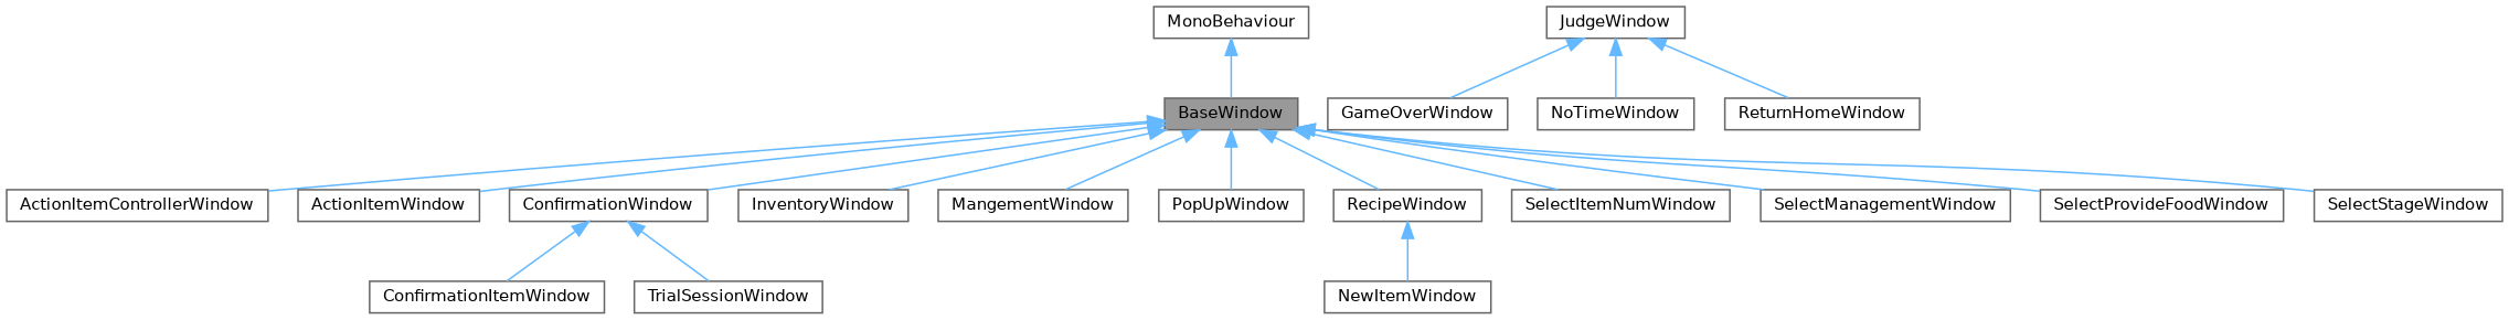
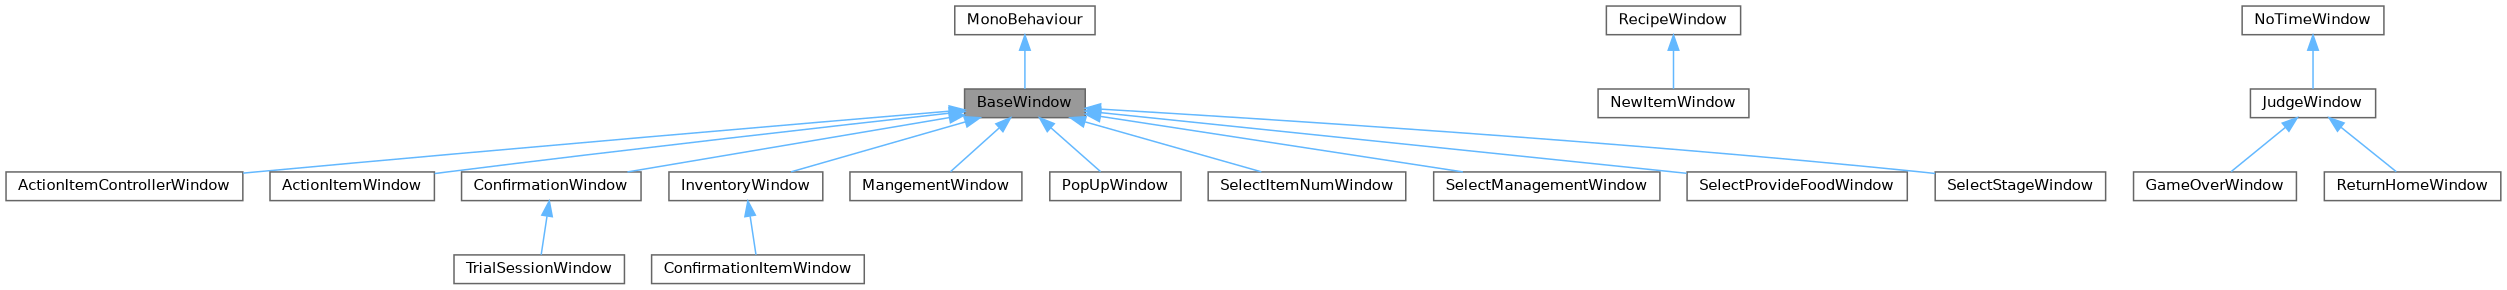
  digraph {
    rankdir=TB
    node [color=gray40 fillcolor=white fontname=Helvetica fontsize=10 shape=box style=filled]
    edge [color=steelblue1 dir=back fontname=Helvetica fontsize=10 labelfontname=Helvetica labelfontsize=10 style=solid]
    n1 [fillcolor=grey60 fontcolor=black height=0.2 label=BaseWindow width=0.4]
    n2 [height=0.2 label=ActionItemControllerWindow width=0.4]
    n3 [height=0.2 label=ActionItemWindow width=0.4]
    n4 [height=0.2 label=ConfirmationWindow width=0.4]
    n5 [height=0.2 label=InventoryWindow width=0.4]
    n6 [height=0.2 label=MangementWindow width=0.4]
    n7 [height=0.2 label=PopUpWindow width=0.4]
    n8 [height=0.2 label=RecipeWindow width=0.4]
    n9 [height=0.2 label=SelectItemNumWindow width=0.4]
    n10 [height=0.2 label=SelectManagementWindow width=0.4]
    n11 [height=0.2 label=SelectProvideFoodWindow width=0.4]
    n12 [height=0.2 label=SelectStageWindow width=0.4]
    n13 [height=0.2 label=ConfirmationItemWindow width=0.4]
    n14 [height=0.2 label=TrialSessionWindow width=0.4]
    n15 [height=0.2 label=JudgeWindow width=0.4]
    n16 [height=0.2 label=GameOverWindow width=0.4]
    n17 [height=0.2 label=NoTimeWindow width=0.4]
    n18 [height=0.2 label=ReturnHomeWindow width=0.4]
    n19 [height=0.2 label=NewItemWindow width=0.4]
    n20 [height=0.2 label=MonoBehaviour width=0.4]
    n1 -> n2
    n1 -> n3
    n1 -> n4
    n1 -> n5
    n1 -> n6
    n1 -> n7
-   n1 -> n8
    n1 -> n9
    n1 -> n10
    n1 -> n11
    n1 -> n12
-   n4 -> n13
+   n5 -> n13
    n4 -> n14
    n8 -> n19
    n15 -> n16
-   n15 -> n17
+   n17 -> n15
    n15 -> n18
    n20 -> n1
  }
